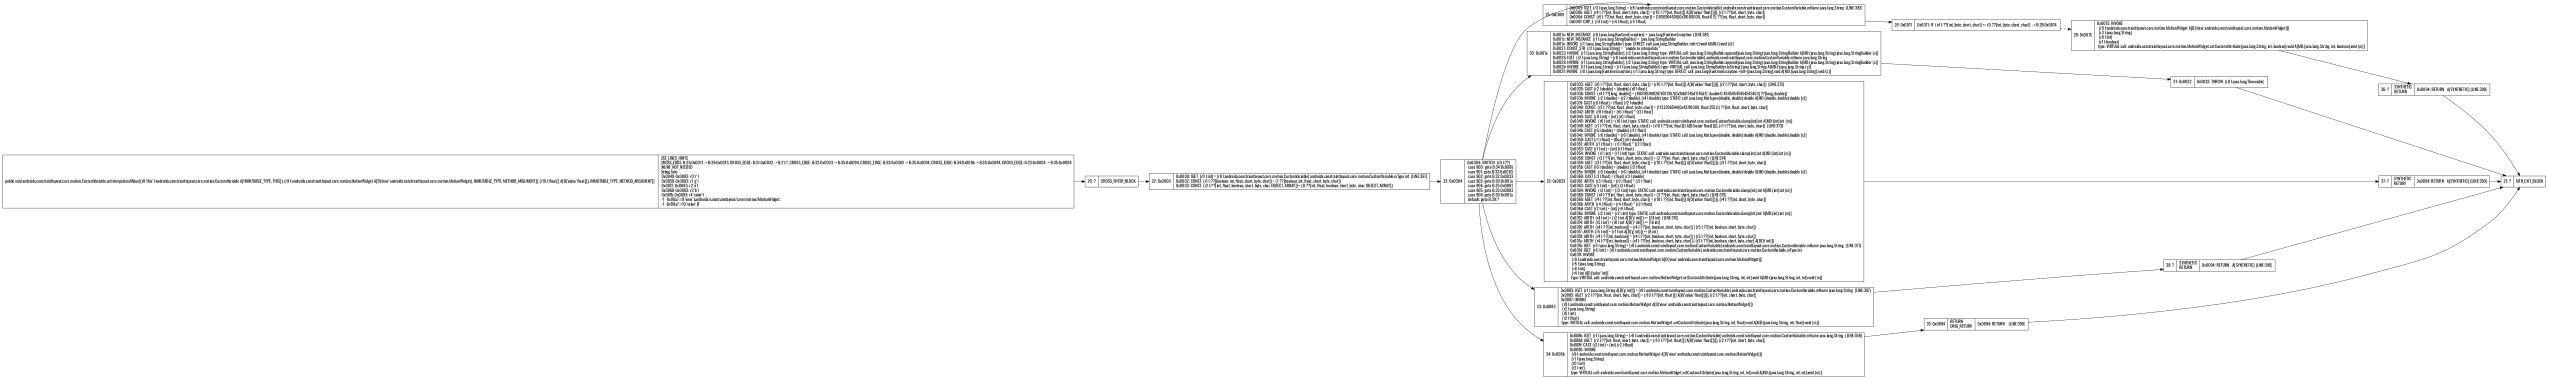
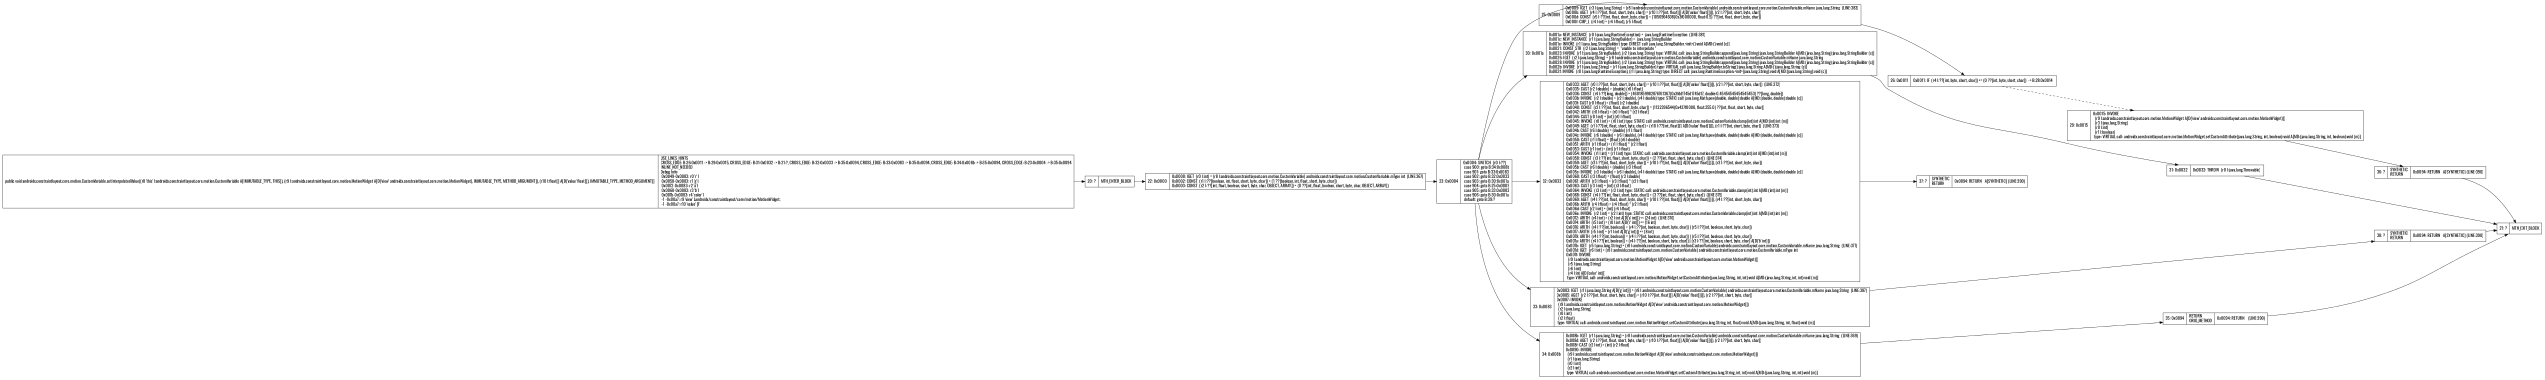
  digraph {
    fontname=Oswald
    rankdir=LR
    node [fontname=Oswald shape=record]
    edge [fontname=Oswald]
-   n1 [label="{20\:\ ?|CROSS_ENTER_BLOCK\l}"]
+   n1 [label="{20\:\ ?|MTH_ENTER_BLOCK\l}"]
    n2 [label="{22\:\ 0x0000|0x0000: IGET  (r0 I:int) = (r8 I:androidx.constraintlayout.core.motion.CustomVariable) androidx.constraintlayout.core.motion.CustomVariable.mType int  (LINE:367)\l0x0002: CONST  (r1 I:??[boolean, int, float, short, byte, char]) = (1 ??[boolean, int, float, short, byte, char]) \l0x0003: CONST  (r2 I:??[int, float, boolean, short, byte, char, OBJECT, ARRAY]) = (0 ??[int, float, boolean, short, byte, char, OBJECT, ARRAY]) \l}"]
    n3 [label="{23\:\ 0x0004|0x0004: SWITCH  (r0 I:??)\l case 900: goto B:34:0x008b\l case 901: goto B:33:0x0083\l case 902: goto B:32:0x0033\l case 903: goto B:30:0x001a\l case 904: goto B:25:0x0009\l case 905: goto B:33:0x0083\l case 906: goto B:30:0x001a\l default: goto B:39:? \l}"]
    n4 [label="{25\:\ 0x0009|0x0009: IGET  (r3 I:java.lang.String) = (r8 I:androidx.constraintlayout.core.motion.CustomVariable) androidx.constraintlayout.core.motion.CustomVariable.mName java.lang.String  (LINE:383)\l0x000b: AGET  (r4 I:??[int, float, short, byte, char]) = (r10 I:??[int, float][] A[D('value' float[])]), (r2 I:??[int, short, byte, char]) \l0x000d: CONST  (r5 I:??[int, float, short, byte, char]) = (1056964608(0x3f000000, float:0.5) ??[int, float, short, byte, char]) \l0x000f: CMP_L  (r4 I:int) = (r4 I:float), (r5 I:float) \l}"]
    n5 [label="{30\:\ 0x001a|0x001a: NEW_INSTANCE  (r0 I:java.lang.RuntimeException) =  java.lang.RuntimeException  (LINE:381)\l0x001c: NEW_INSTANCE  (r1 I:java.lang.StringBuilder) =  java.lang.StringBuilder \l0x001e: INVOKE  (r1 I:java.lang.StringBuilder) type: DIRECT call: java.lang.StringBuilder.\<init\>():void A[MD:():void (c)]\l0x0021: CONST_STR  (r2 I:java.lang.String) =  \"unable to interpolate \" \l0x0023: INVOKE  (r1 I:java.lang.StringBuilder), (r2 I:java.lang.String) type: VIRTUAL call: java.lang.StringBuilder.append(java.lang.String):java.lang.StringBuilder A[MD:(java.lang.String):java.lang.StringBuilder (c)]\l0x0026: IGET  (r2 I:java.lang.String) = (r8 I:androidx.constraintlayout.core.motion.CustomVariable) androidx.constraintlayout.core.motion.CustomVariable.mName java.lang.String \l0x0028: INVOKE  (r1 I:java.lang.StringBuilder), (r2 I:java.lang.String) type: VIRTUAL call: java.lang.StringBuilder.append(java.lang.String):java.lang.StringBuilder A[MD:(java.lang.String):java.lang.StringBuilder (c)]\l0x002b: INVOKE  (r1 I:java.lang.String) = (r1 I:java.lang.StringBuilder) type: VIRTUAL call: java.lang.StringBuilder.toString():java.lang.String A[MD:():java.lang.String (c)]\l0x002f: INVOKE  (r0 I:java.lang.RuntimeException), (r1 I:java.lang.String) type: DIRECT call: java.lang.RuntimeException.\<init\>(java.lang.String):void A[MD:(java.lang.String):void (c)]\l}"]
    n6 [label="{32\:\ 0x0033|0x0033: AGET  (r0 I:??[int, float, short, byte, char]) = (r10 I:??[int, float][] A[D('value' float[])]), (r2 I:??[int, short, byte, char])  (LINE:372)\l0x0035: CAST (r2 I:double) = (double) (r0 I:float) \l0x0036: CONST  (r4 I:??[long, double]) = (4601859982876761367(0x3fdd1745d1745d17, double:0.45454545454545453) ??[long, double]) \l0x003b: INVOKE  (r2 I:double) = (r2 I:double), (r4 I:double) type: STATIC call: java.lang.Math.pow(double, double):double A[MD:(double, double):double (c)]\l0x003f: CAST (r0 I:float) = (float) (r2 I:double) \l0x0040: CONST  (r2 I:??[int, float, short, byte, char]) = (1132396544(0x437f0000, float:255.0) ??[int, float, short, byte, char]) \l0x0042: ARITH  (r0 I:float) = (r0 I:float) * (r2 I:float) \l0x0044: CAST (r0 I:int) = (int) (r0 I:float) \l0x0045: INVOKE  (r0 I:int) = (r0 I:int) type: STATIC call: androidx.constraintlayout.core.motion.CustomVariable.clamp(int):int A[MD:(int):int (m)]\l0x0049: AGET  (r1 I:??[int, float, short, byte, char]) = (r10 I:??[int, float][] A[D('value' float[])]), (r1 I:??[int, short, byte, char])  (LINE:373)\l0x004b: CAST (r6 I:double) = (double) (r1 I:float) \l0x004c: INVOKE  (r6 I:double) = (r6 I:double), (r4 I:double) type: STATIC call: java.lang.Math.pow(double, double):double A[MD:(double, double):double (c)]\l0x0050: CAST (r1 I:float) = (float) (r6 I:double) \l0x0051: ARITH  (r1 I:float) = (r1 I:float) * (r2 I:float) \l0x0053: CAST (r1 I:int) = (int) (r1 I:float) \l0x0054: INVOKE  (r1 I:int) = (r1 I:int) type: STATIC call: androidx.constraintlayout.core.motion.CustomVariable.clamp(int):int A[MD:(int):int (m)]\l0x0058: CONST  (r3 I:??[int, float, short, byte, char]) = (2 ??[int, float, short, byte, char])  (LINE:374)\l0x0059: AGET  (r3 I:??[int, float, short, byte, char]) = (r10 I:??[int, float][] A[D('value' float[])]), (r3 I:??[int, short, byte, char]) \l0x005b: CAST (r6 I:double) = (double) (r3 I:float) \l0x005c: INVOKE  (r3 I:double) = (r6 I:double), (r4 I:double) type: STATIC call: java.lang.Math.pow(double, double):double A[MD:(double, double):double (c)]\l0x0060: CAST (r3 I:float) = (float) (r3 I:double) \l0x0061: ARITH  (r3 I:float) = (r3 I:float) * (r2 I:float) \l0x0063: CAST (r3 I:int) = (int) (r3 I:float) \l0x0064: INVOKE  (r3 I:int) = (r3 I:int) type: STATIC call: androidx.constraintlayout.core.motion.CustomVariable.clamp(int):int A[MD:(int):int (m)]\l0x0068: CONST  (r4 I:??[int, float, short, byte, char]) = (3 ??[int, float, short, byte, char])  (LINE:375)\l0x0069: AGET  (r4 I:??[int, float, short, byte, char]) = (r10 I:??[int, float][] A[D('value' float[])]), (r4 I:??[int, short, byte, char]) \l0x006b: ARITH  (r4 I:float) = (r4 I:float) * (r2 I:float) \l0x006d: CAST (r2 I:int) = (int) (r4 I:float) \l0x006e: INVOKE  (r2 I:int) = (r2 I:int) type: STATIC call: androidx.constraintlayout.core.motion.CustomVariable.clamp(int):int A[MD:(int):int (m)]\l0x0072: ARITH  (r4 I:int) = (r2 I:int A[D('a' int)]) \<\< (24 int)  (LINE:376)\l0x0074: ARITH  (r5 I:int) = (r0 I:int A[D('r' int)]) \<\< (16 int) \l0x0076: ARITH  (r4 I:??[int, boolean]) = (r4 I:??[int, boolean, short, byte, char]) \| (r5 I:??[int, boolean, short, byte, char]) \l0x0077: ARITH  (r5 I:int) = (r1 I:int A[D('g' int)]) \<\< (8 int) \l0x0079: ARITH  (r4 I:??[int, boolean]) = (r4 I:??[int, boolean, short, byte, char]) \| (r5 I:??[int, boolean, short, byte, char]) \l0x007a: ARITH  (r4 I:??[int, boolean]) = (r4 I:??[int, boolean, short, byte, char]) \| (r3 I:??[int, boolean, short, byte, char] A[D('b' int)]) \l0x007b: IGET  (r5 I:java.lang.String) = (r8 I:androidx.constraintlayout.core.motion.CustomVariable) androidx.constraintlayout.core.motion.CustomVariable.mName java.lang.String  (LINE:377)\l0x007d: IGET  (r6 I:int) = (r8 I:androidx.constraintlayout.core.motion.CustomVariable) androidx.constraintlayout.core.motion.CustomVariable.mType int \l0x007f: INVOKE  \l  (r9 I:androidx.constraintlayout.core.motion.MotionWidget A[D('view' androidx.constraintlayout.core.motion.MotionWidget)])\l  (r5 I:java.lang.String)\l  (r6 I:int)\l  (r4 I:int A[D('color' int)])\l type: VIRTUAL call: androidx.constraintlayout.core.motion.MotionWidget.setCustomAttribute(java.lang.String, int, int):void A[MD:(java.lang.String, int, int):void (m)]\l}"]
    n7 [label="{33\:\ 0x0083|0x0083: IGET  (r1 I:java.lang.String A[D('g' int)]) = (r8 I:androidx.constraintlayout.core.motion.CustomVariable) androidx.constraintlayout.core.motion.CustomVariable.mName java.lang.String  (LINE:387)\l0x0085: AGET  (r2 I:??[int, float, short, byte, char]) = (r10 I:??[int, float][] A[D('value' float[])]), (r2 I:??[int, short, byte, char]) \l0x0087: INVOKE  \l  (r9 I:androidx.constraintlayout.core.motion.MotionWidget A[D('view' androidx.constraintlayout.core.motion.MotionWidget)])\l  (r2 I:java.lang.String)\l  (r0 I:int)\l  (r2 I:float)\l type: VIRTUAL call: androidx.constraintlayout.core.motion.MotionWidget.setCustomAttribute(java.lang.String, int, float):void A[MD:(java.lang.String, int, float):void (m)]\l}"]
    n8 [label="{34\:\ 0x008b|0x008b: IGET  (r1 I:java.lang.String) = (r8 I:androidx.constraintlayout.core.motion.CustomVariable) androidx.constraintlayout.core.motion.CustomVariable.mName java.lang.String  (LINE:369)\l0x008d: AGET  (r2 I:??[int, float, short, byte, char]) = (r10 I:??[int, float][] A[D('value' float[])]), (r2 I:??[int, short, byte, char]) \l0x008f: CAST (r2 I:int) = (int) (r2 I:float) \l0x0090: INVOKE  \l  (r9 I:androidx.constraintlayout.core.motion.MotionWidget A[D('view' androidx.constraintlayout.core.motion.MotionWidget)])\l  (r1 I:java.lang.String)\l  (r0 I:int)\l  (r2 I:int)\l type: VIRTUAL call: androidx.constraintlayout.core.motion.MotionWidget.setCustomAttribute(java.lang.String, int, int):void A[MD:(java.lang.String, int, int):void (m)]\l}"]
    n9 [label="{26\:\ 0x0011|0x0011: IF  (r4 I:??[int, byte, short, char]) \<= (0 ??[int, byte, short, char])  \-\> B:28:0x0014 \l}"]
    n10 [label="{31\:\ 0x0032|0x0032: THROW  (r0 I:java.lang.Throwable) \l}"]
    n11 [label="{37\:\ ?|SYNTHETIC\lRETURN\l|0x0094: RETURN   A[SYNTHETIC] (LINE:390)\l}"]
    n12 [label="{38\:\ ?|SYNTHETIC\lRETURN\l|0x0094: RETURN   A[SYNTHETIC] (LINE:390)\l}"]
-   n13 [label="{35\:\ 0x0094|RETURN\lORIG_RETURN\l|0x0094: RETURN    (LINE:390)\l}"]
+   n13 [label="{35\:\ 0x0094|RETURN\lORIG_METHOD\l|0x0094: RETURN    (LINE:390)\l}"]
    n14 [label="{29\:\ 0x0015|0x0015: INVOKE  \l  (r9 I:androidx.constraintlayout.core.motion.MotionWidget A[D('view' androidx.constraintlayout.core.motion.MotionWidget)])\l  (r3 I:java.lang.String)\l  (r0 I:int)\l  (r1 I:boolean)\l type: VIRTUAL call: androidx.constraintlayout.core.motion.MotionWidget.setCustomAttribute(java.lang.String, int, boolean):void A[MD:(java.lang.String, int, boolean):void (m)]\l}"]
    n15 [label="{36\:\ ?|SYNTHETIC\lRETURN\l|0x0094: RETURN   A[SYNTHETIC] (LINE:390)\l}"]
    n16 [label="{21\:\ ?|MTH_EXIT_BLOCK\l}"]
    n17 [label="{public void androidx.constraintlayout.core.motion.CustomVariable.setInterpolatedValue((r8 'this' I:androidx.constraintlayout.core.motion.CustomVariable A[IMMUTABLE_TYPE, THIS]), (r9 I:androidx.constraintlayout.core.motion.MotionWidget A[D('view' androidx.constraintlayout.core.motion.MotionWidget), IMMUTABLE_TYPE, METHOD_ARGUMENT]), (r10 I:float[] A[D('value' float[]), IMMUTABLE_TYPE, METHOD_ARGUMENT]))  | USE_LINES_HINTS\lCROSS_EDGE: B:26:0x0011 \-\> B:29:0x0015, CROSS_EDGE: B:31:0x0032 \-\> B:21:?, CROSS_EDGE: B:32:0x0033 \-\> B:35:0x0094, CROSS_EDGE: B:33:0x0083 \-\> B:35:0x0094, CROSS_EDGE: B:34:0x008b \-\> B:35:0x0094, CROSS_EDGE: B:23:0x0004 \-\> B:35:0x0094\lINLINE_NOT_NEEDED\lDebug Info:\l  0x0049\-0x0083: r0 'r' I\l  0x0058\-0x0083: r1 'g' I\l  0x0072\-0x0083: r2 'a' I\l  0x0068\-0x0083: r3 'b' I\l  0x007b\-0x0083: r4 'color' I\l  \-1 \-0x00a7: r9 'view' Landroidx\/constraintlayout\/core\/motion\/MotionWidget;\l  \-1 \-0x00a7: r10 'value' [F\l}"]
    n1 -> n2
    n2 -> n3
    n3 -> n4
    n3 -> n5
    n3 -> n6
    n3 -> n7
    n3 -> n8
    n4 -> n9
    n5 -> n10
    n6 -> n11
    n7 -> n12
    n8 -> n13
    n9 -> n14 [style=dashed]
    n10 -> n16
-   n11 -> n16
    n12 -> n16
    n13 -> n16
    n14 -> n15
    n15 -> n16
    n17 -> n1
  }
